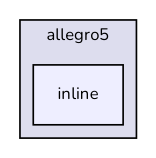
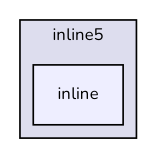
  digraph {
    compound=true
    fontname=Nunito
    n1 [fillcolor="#eeeeff" fontname=Nunito fontsize=10 label=inline pencolor=black shape=box style=filled]
    subgraph cluster_1 {
      bgcolor="#ddddee"
      fontsize=10
-     label=allegro5
+     label=inline5
      pencolor=black
      n1
    }
  }
